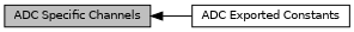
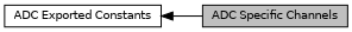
  digraph {
    rankdir=LR
    node [color=black fontname=Helvetica fontsize=10 shape=record style=filled]
    n1 [fillcolor=grey75 fontcolor=black height=0.2 label="ADC Specific Channels" width=0.4]
    n2 [fillcolor=white height=0.2 label="ADC Exported Constants" width=0.4]
-   n1 -> n2 [dir=back fontname=Helvetica fontsize=10 labelfontname=Helvetica labelfontsize=10 shape=plaintext style=solid]
+   n2 -> n1 [dir=back fontname=Helvetica fontsize=10 labelfontname=Helvetica labelfontsize=10 shape=plaintext style=solid]
  }
